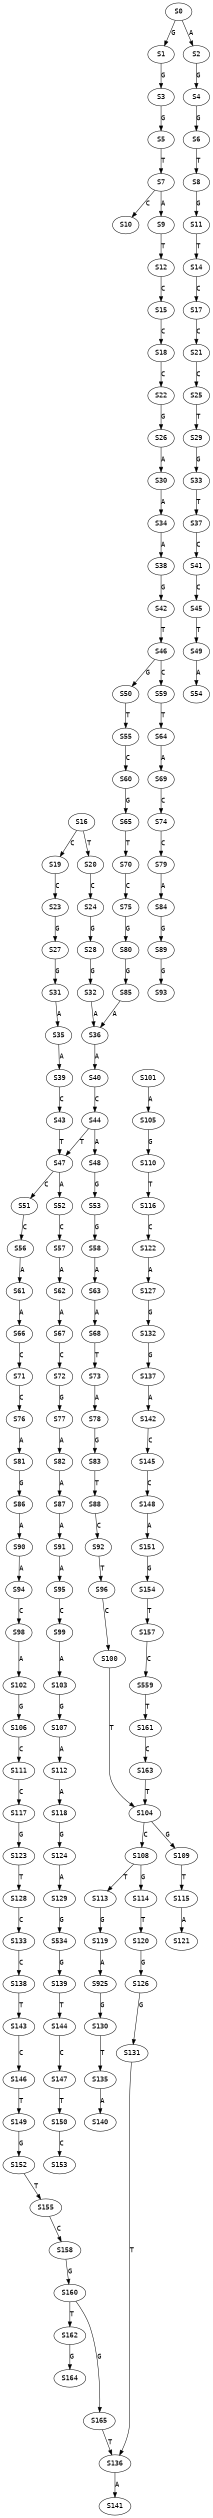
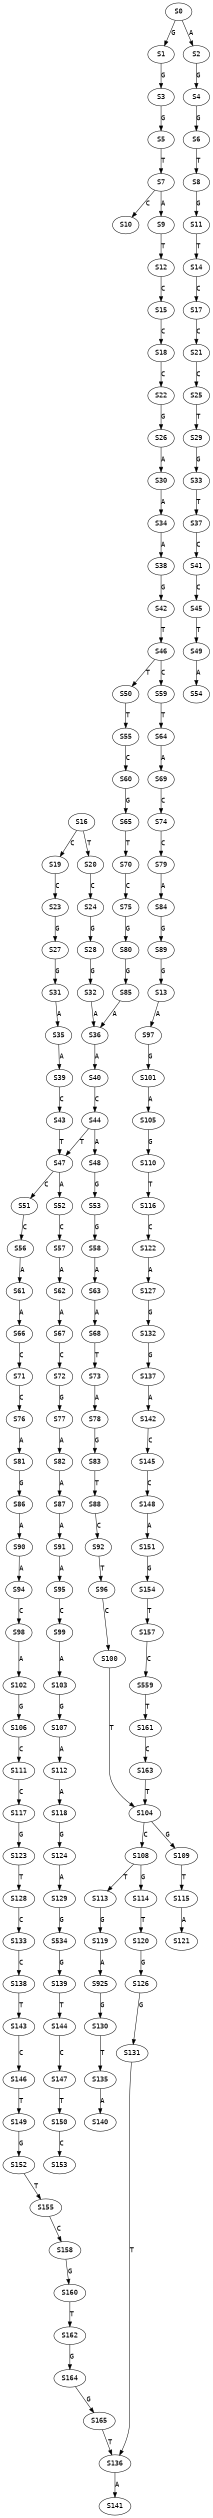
  strict digraph {
    fontname="DejaVu Sans Mono"
    node [fontname="DejaVu Sans Mono"]
    edge [fontname="DejaVu Sans Mono"]
    S0
    S1
    S2
    S3
    S4
    S5
    S6
    S7
    S8
    S9
    S10
    S11
    S12
    S14
    S15
    S17
    S18
    S16
    S19
    S20
    S21
    S22
    S23
    S24
    S25
    S26
    S27
    S28
    S29
    S30
    S31
    S32
    S33
    S34
    S35
    S36
    S37
    S38
    S39
    S40
    S41
    S42
    S43
    S44
    S45
    S46
    S47
    S48
    S49
    S50
    S59
    S51
    S52
    S53
    S54
    S55
    S56
    S57
    S58
    S60
    S61
    S62
    S63
    S64
    S65
    S66
    S67
    S68
    S69
    S70
    S71
    S72
    S73
    S74
    S75
    S76
    S77
    S78
    S79
    S80
    S81
    S82
    S83
    S84
    S85
    S86
    S87
    S88
    S89
    S90
    S91
    S92
-   S93
+   S93 [label=S13]
    S94
    S95
    S96
+   S97
    S98
    S99
    S100
    S101
    S102
    S103
    S104
    S105
    S106
    S107
    S108
    S109
    S110
    S111
    S112
    S113
    S114
    S115
    S116
    S117
    S118
    S119
    S120
    S121
    S122
    S123
    S124
    n125 [label=S925]
    S126
    S127
    S128
    S129
    S130
    S131
    S132
    S133
    n134 [label=S534]
    S135
    S136
    S137
    S138
    S139
    S140
    S141
    S142
    S143
    S144
    S145
    S146
    S147
    S148
    S149
    S150
    S151
    S152
    S153
    S154
    S155
    S157
    S158
    n158 [label=S559]
    S160
    S161
    S162
    S163
    S164
    S165
    S0 -> S1 [label=G]
    S0 -> S2 [label=A]
    S1 -> S3 [label=G]
    S2 -> S4 [label=G]
    S3 -> S5 [label=G]
    S4 -> S6 [label=G]
    S5 -> S7 [label=T]
    S6 -> S8 [label=T]
    S7 -> S9 [label=A]
    S7 -> S10 [label=C]
    S8 -> S11 [label=G]
    S9 -> S12 [label=T]
    S11 -> S14 [label=T]
    S12 -> S15 [label=C]
    S14 -> S17 [label=C]
    S15 -> S18 [label=C]
    S17 -> S21 [label=C]
    S18 -> S22 [label=C]
    S16 -> S19 [label=C]
    S16 -> S20 [label=T]
    S19 -> S23 [label=C]
    S20 -> S24 [label=C]
    S21 -> S25 [label=C]
    S22 -> S26 [label=G]
    S23 -> S27 [label=G]
    S24 -> S28 [label=G]
    S25 -> S29 [label=T]
    S26 -> S30 [label=A]
    S27 -> S31 [label=G]
    S28 -> S32 [label=G]
    S29 -> S33 [label=G]
    S30 -> S34 [label=A]
    S31 -> S35 [label=A]
    S32 -> S36 [label=A]
    S33 -> S37 [label=T]
    S34 -> S38 [label=A]
    S35 -> S39 [label=A]
    S36 -> S40 [label=A]
    S37 -> S41 [label=C]
    S38 -> S42 [label=G]
    S39 -> S43 [label=C]
    S40 -> S44 [label=C]
    S41 -> S45 [label=C]
    S42 -> S46 [label=T]
    S43 -> S47 [label=T]
    S44 -> S47 [label=T]
    S44 -> S48 [label=A]
    S45 -> S49 [label=T]
-   S46 -> S50 [label=G]
+   S46 -> S50 [label=T]
    S46 -> S59 [label=C]
    S47 -> S51 [label=C]
    S47 -> S52 [label=A]
    S48 -> S53 [label=G]
    S49 -> S54 [label=A]
    S50 -> S55 [label=T]
    S59 -> S64 [label=T]
    S51 -> S56 [label=C]
    S52 -> S57 [label=C]
    S53 -> S58 [label=G]
    S55 -> S60 [label=C]
    S56 -> S61 [label=A]
    S57 -> S62 [label=A]
    S58 -> S63 [label=A]
    S60 -> S65 [label=G]
    S61 -> S66 [label=A]
    S62 -> S67 [label=A]
    S63 -> S68 [label=A]
    S64 -> S69 [label=A]
    S65 -> S70 [label=T]
    S66 -> S71 [label=C]
    S67 -> S72 [label=C]
    S68 -> S73 [label=T]
    S69 -> S74 [label=C]
    S70 -> S75 [label=C]
    S71 -> S76 [label=C]
    S72 -> S77 [label=G]
    S73 -> S78 [label=A]
    S74 -> S79 [label=C]
    S75 -> S80 [label=G]
    S76 -> S81 [label=A]
    S77 -> S82 [label=A]
    S78 -> S83 [label=G]
    S79 -> S84 [label=A]
    S80 -> S85 [label=G]
    S81 -> S86 [label=G]
    S82 -> S87 [label=A]
    S83 -> S88 [label=T]
    S84 -> S89 [label=G]
    S85 -> S36 [label=A]
    S86 -> S90 [label=A]
    S87 -> S91 [label=A]
    S88 -> S92 [label=C]
    S89 -> S93 [label=G]
    S90 -> S94 [label=A]
    S91 -> S95 [label=A]
    S92 -> S96 [label=T]
+   S93 -> S97 [label=A]
    S94 -> S98 [label=C]
    S95 -> S99 [label=C]
    S96 -> S100 [label=C]
+   S97 -> S101 [label=G]
    S98 -> S102 [label=A]
    S99 -> S103 [label=A]
    S100 -> S104 [label=T]
    S101 -> S105 [label=A]
    S102 -> S106 [label=G]
    S103 -> S107 [label=G]
    S104 -> S108 [label=C]
    S104 -> S109 [label=G]
    S105 -> S110 [label=G]
    S106 -> S111 [label=C]
    S107 -> S112 [label=A]
    S108 -> S113 [label=T]
    S108 -> S114 [label=G]
    S109 -> S115 [label=T]
    S110 -> S116 [label=T]
    S111 -> S117 [label=C]
    S112 -> S118 [label=A]
    S113 -> S119 [label=G]
    S114 -> S120 [label=T]
    S115 -> S121 [label=A]
    S116 -> S122 [label=C]
    S117 -> S123 [label=G]
    S118 -> S124 [label=G]
    S119 -> n125 [label=A]
    S120 -> S126 [label=G]
    S122 -> S127 [label=A]
    S123 -> S128 [label=T]
    S124 -> S129 [label=A]
    n125 -> S130 [label=G]
    S126 -> S131 [label=G]
    S127 -> S132 [label=G]
    S128 -> S133 [label=C]
    S129 -> n134 [label=G]
    S130 -> S135 [label=T]
    S131 -> S136 [label=T]
    S132 -> S137 [label=G]
    S133 -> S138 [label=C]
    n134 -> S139 [label=G]
    S135 -> S140 [label=A]
    S136 -> S141 [label=A]
    S137 -> S142 [label=A]
    S138 -> S143 [label=T]
    S139 -> S144 [label=T]
    S142 -> S145 [label=C]
    S143 -> S146 [label=C]
    S144 -> S147 [label=C]
    S145 -> S148 [label=C]
    S146 -> S149 [label=T]
    S147 -> S150 [label=T]
    S148 -> S151 [label=A]
    S149 -> S152 [label=G]
    S150 -> S153 [label=C]
    S151 -> S154 [label=G]
    S152 -> S155 [label=T]
    S154 -> S157 [label=T]
    S155 -> S158 [label=C]
    S157 -> n158 [label=C]
    S158 -> S160 [label=G]
    n158 -> S161 [label=T]
    S160 -> S162 [label=T]
    S161 -> S163 [label=C]
    S162 -> S164 [label=G]
    S163 -> S104 [label=T]
-   S160 -> S165 [label=G]
+   S164 -> S165 [label=G]
    S165 -> S136 [label=T]
  }
